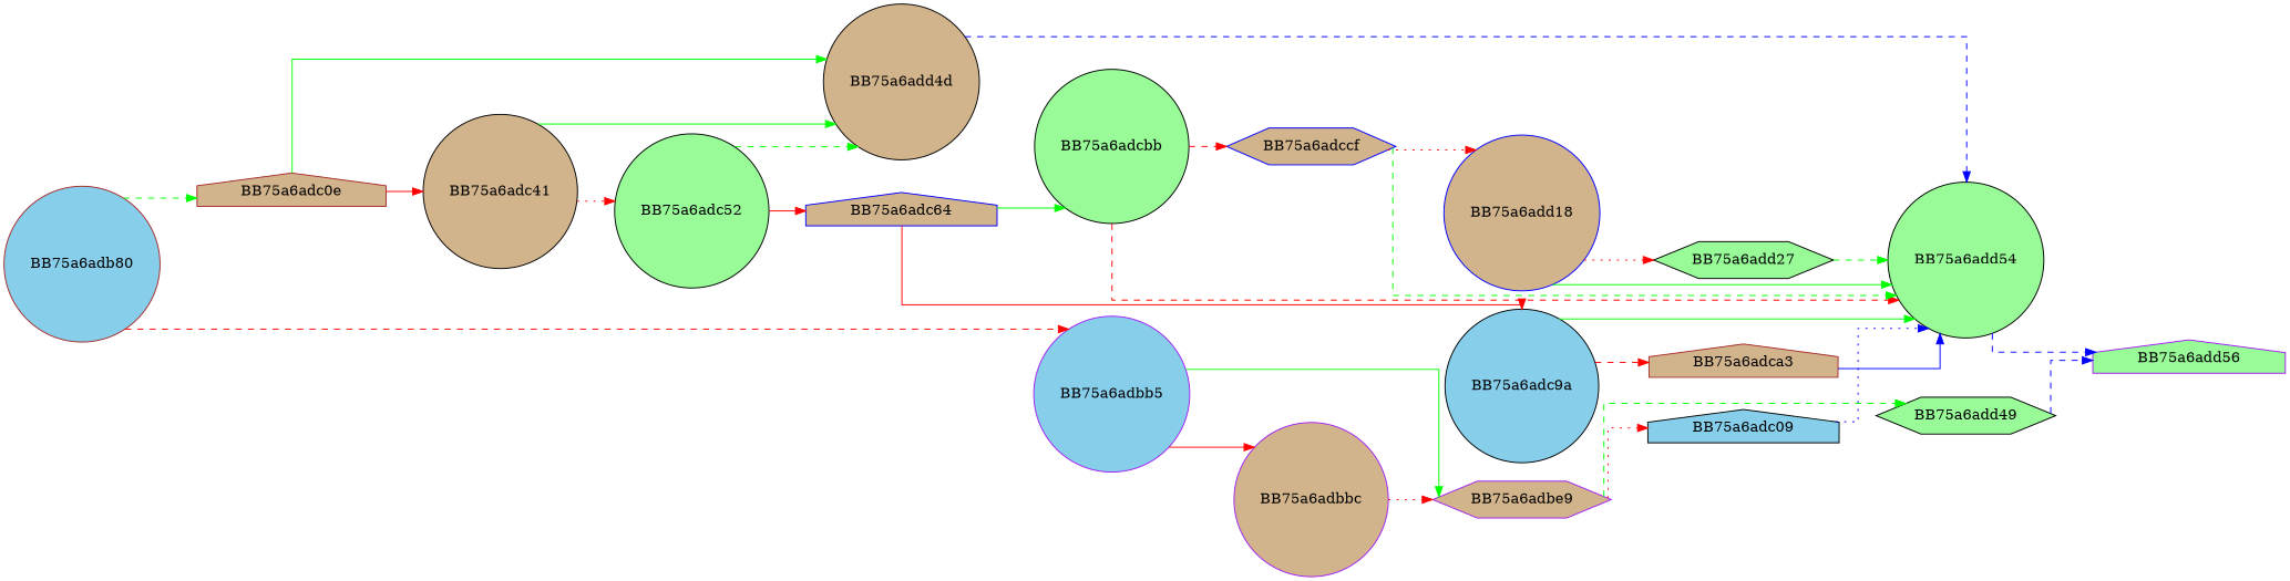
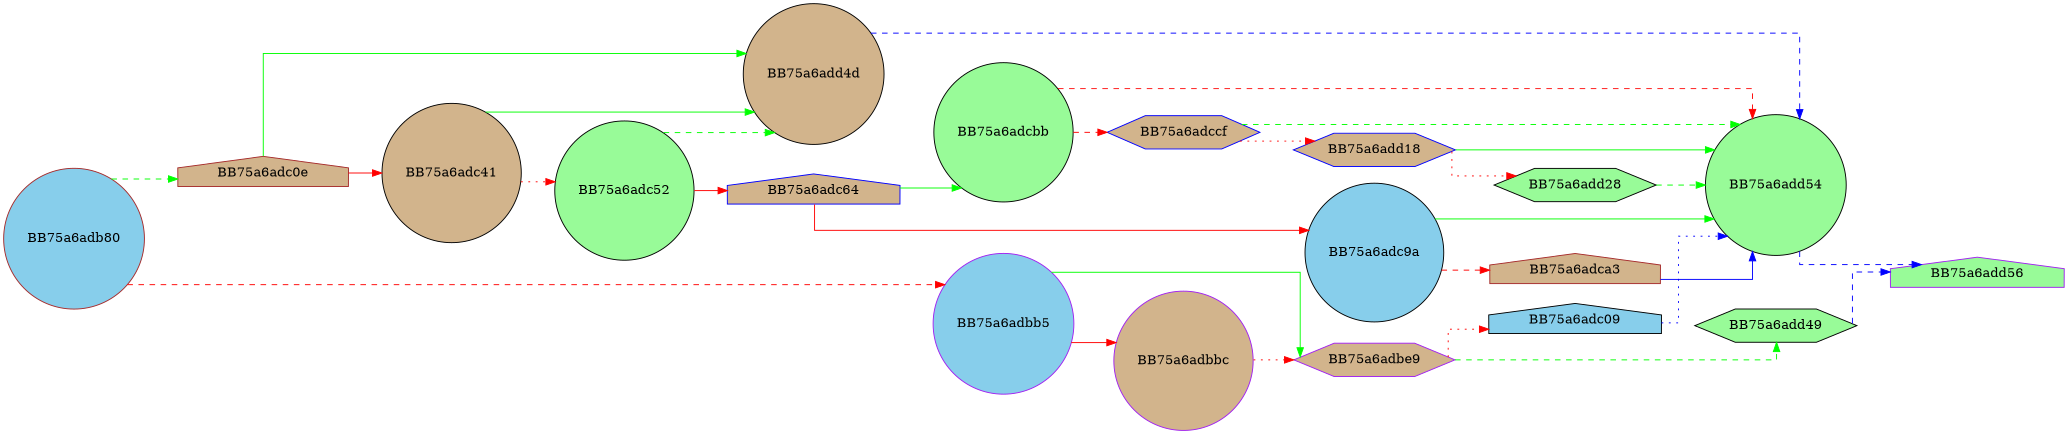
  digraph {
    rankdir=LR
    splines=ortho
    node [color=black fillcolor=tan shape=circle style=filled]
    edge [color=red style=dashed]
    BB75a6adb80 [color=brown fillcolor=skyblue]
    BB75a6adc0e [color=brown shape=house]
    BB75a6adbb5 [color=purple fillcolor=skyblue]
    BB75a6add4d
    BB75a6adc41
    BB75a6adbe9 [color=purple shape=hexagon]
    BB75a6adbbc [color=purple]
    BB75a6add54 [fillcolor=palegreen]
    BB75a6adc52 [fillcolor=palegreen]
    BB75a6add49 [fillcolor=palegreen shape=hexagon]
    BB75a6adc09 [fillcolor=skyblue shape=house]
    BB75a6add56 [color=purple fillcolor=palegreen shape=house]
    BB75a6adc64 [color=blue shape=house]
    BB75a6adcbb [fillcolor=palegreen]
    BB75a6adc9a [fillcolor=skyblue]
    BB75a6adccf [color=blue shape=hexagon]
    BB75a6adca3 [color=brown shape=house]
-   BB75a6add18 [color=blue]
-   BB75a6add28 [fillcolor=palegreen shape=hexagon label=BB75a6add27]
+   BB75a6add18 [color=blue shape=hexagon]
+   BB75a6add28 [fillcolor=palegreen shape=hexagon]
    BB75a6adb80 -> BB75a6adc0e [color=green]
    BB75a6adb80 -> BB75a6adbb5
    BB75a6adc0e -> BB75a6add4d [color=green style=solid]
    BB75a6adc0e -> BB75a6adc41 [style=solid]
    BB75a6adbb5 -> BB75a6adbe9 [color=green style=solid]
    BB75a6adbb5 -> BB75a6adbbc [style=solid]
    BB75a6add4d -> BB75a6add54 [color=blue]
    BB75a6adc41 -> BB75a6add4d [color=green style=solid]
    BB75a6adc41 -> BB75a6adc52 [style=dotted]
    BB75a6adbe9 -> BB75a6add49 [color=green]
    BB75a6adbe9 -> BB75a6adc09 [style=dotted]
    BB75a6adbbc -> BB75a6adbe9 [style=dotted]
    BB75a6add54 -> BB75a6add56 [color=blue]
    BB75a6adc52 -> BB75a6add4d [color=green]
    BB75a6adc52 -> BB75a6adc64 [style=solid]
    BB75a6add49 -> BB75a6add56 [color=blue]
    BB75a6adc09 -> BB75a6add54 [color=blue style=dotted]
    BB75a6adc64 -> BB75a6adcbb [color=green style=solid]
    BB75a6adc64 -> BB75a6adc9a [style=solid]
    BB75a6adcbb -> BB75a6add54
    BB75a6adcbb -> BB75a6adccf
    BB75a6adc9a -> BB75a6add54 [color=green style=solid]
    BB75a6adc9a -> BB75a6adca3
    BB75a6adccf -> BB75a6add54 [color=green]
    BB75a6adccf -> BB75a6add18 [style=dotted]
    BB75a6adca3 -> BB75a6add54 [color=blue style=solid]
    BB75a6add18 -> BB75a6add54 [color=green style=solid]
    BB75a6add18 -> BB75a6add28 [style=dotted]
    BB75a6add28 -> BB75a6add54 [color=green]
  }
